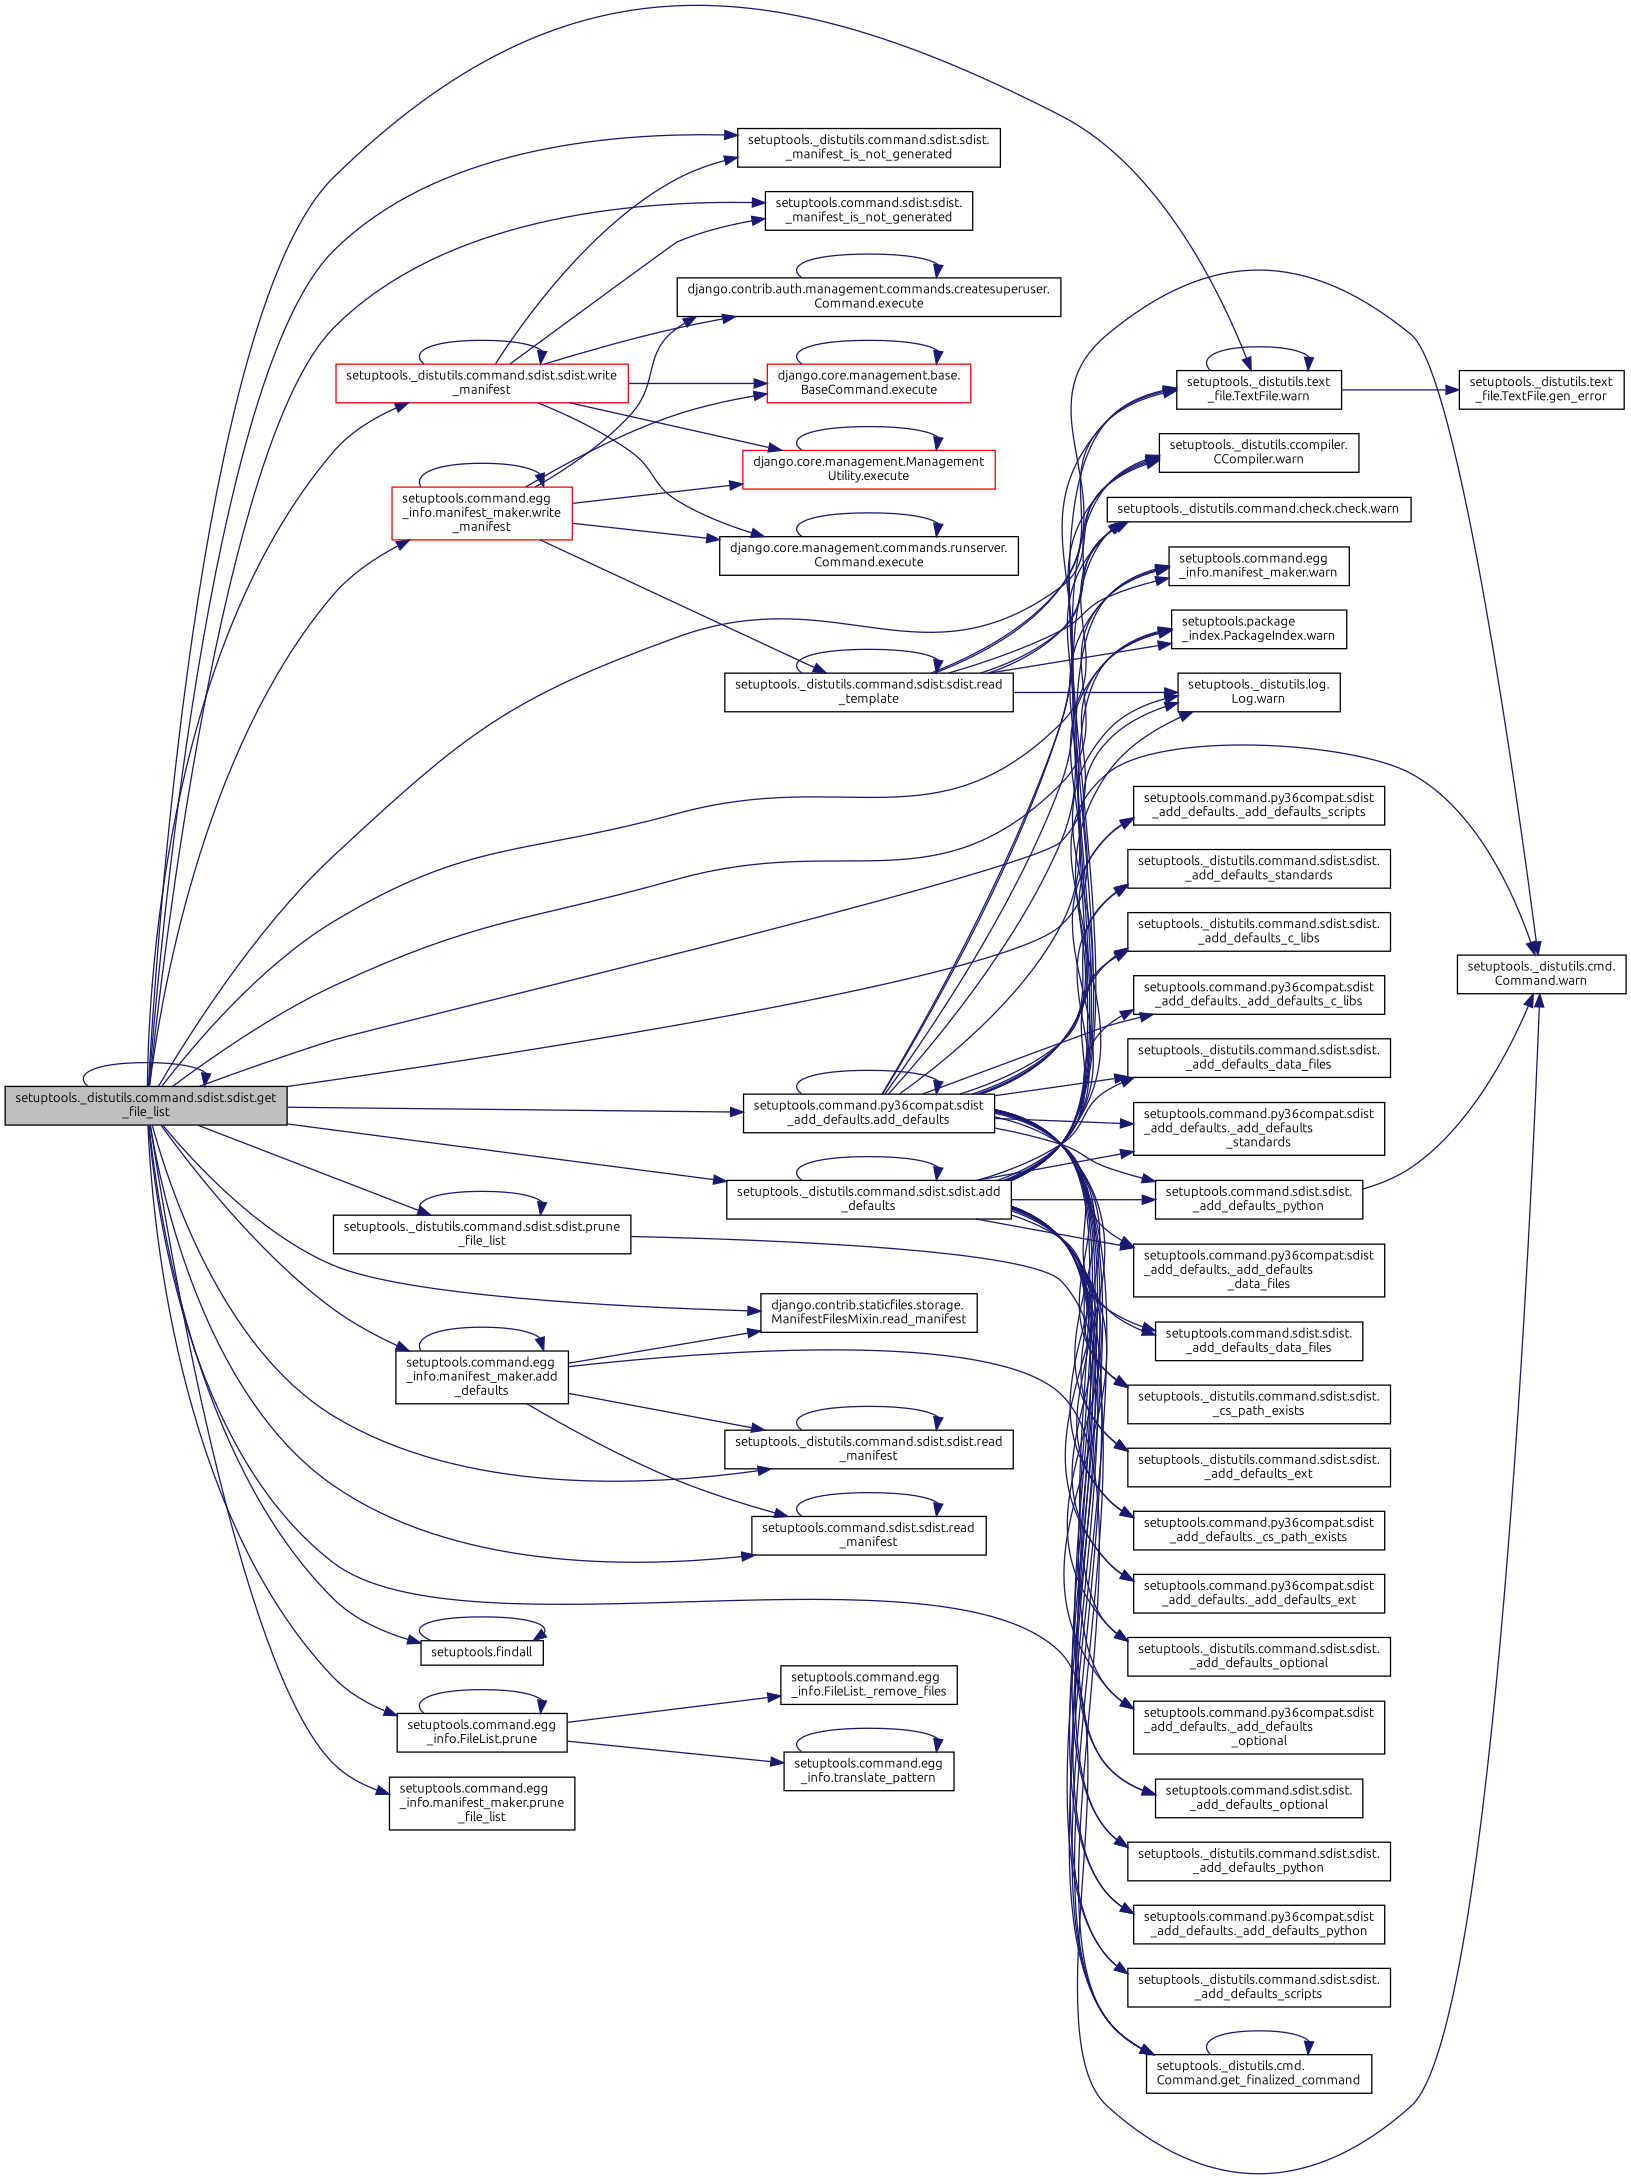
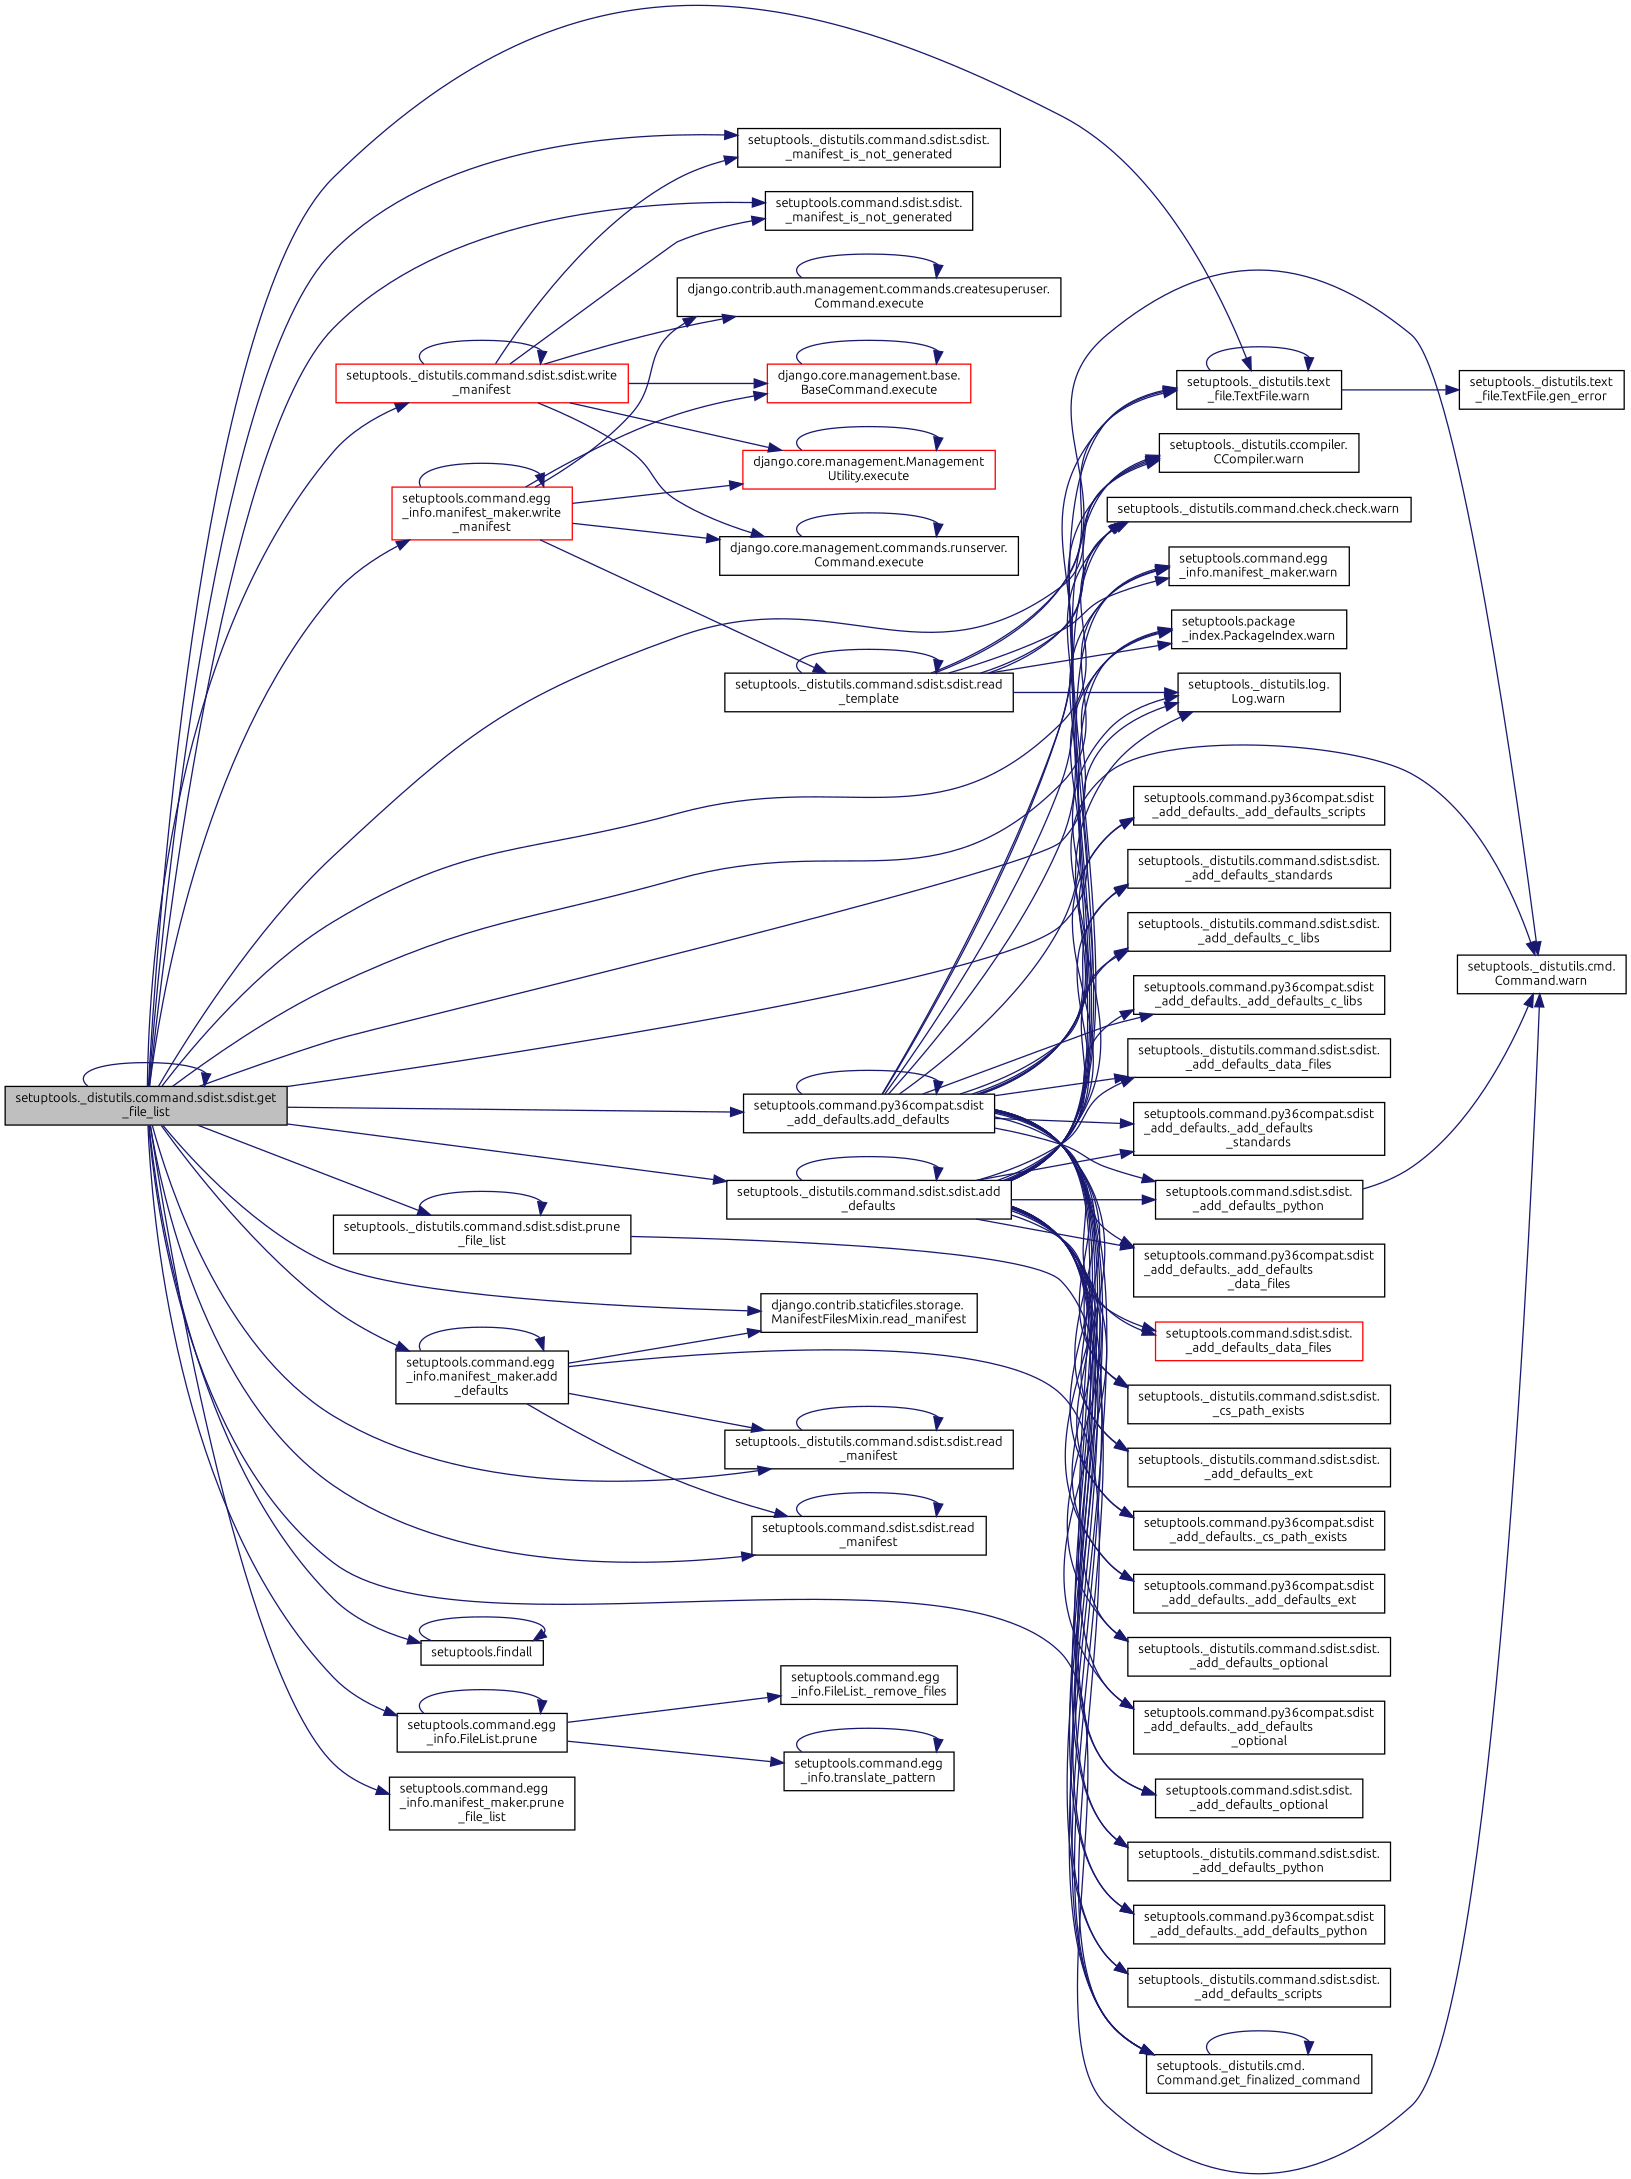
  digraph {
    fontname=Ubuntu
    rankdir=LR
    node [color=black fillcolor=white fontname=Ubuntu fontsize=10 shape=record style=filled]
    edge [color=midnightblue fontname=Ubuntu fontsize=10 labelfontname=Helvetica labelfontsize=10 style=solid]
    n1 [fillcolor=grey75 fontcolor=black height=0.2 label="setuptools._distutils.command.sdist.sdist.get\l_file_list" width=0.4]
    n2 [height=0.2 label="setuptools._distutils.command.sdist.sdist.\l_manifest_is_not_generated" width=0.4]
    n3 [height=0.2 label="setuptools.command.sdist.sdist.\l_manifest_is_not_generated" width=0.4]
    n4 [height=0.2 label="setuptools._distutils.command.sdist.sdist.add\l_defaults" width=0.4]
    n5 [height=0.2 label="setuptools._distutils.ccompiler.\lCCompiler.warn" width=0.4]
    n6 [height=0.2 label="setuptools._distutils.cmd.\lCommand.warn" width=0.4]
    n7 [height=0.2 label="setuptools._distutils.command.check.check.warn" width=0.4]
    n8 [height=0.2 label="setuptools.command.egg\l_info.manifest_maker.warn" width=0.4]
    n9 [height=0.2 label="setuptools._distutils.log.\lLog.warn" width=0.4]
    n10 [height=0.2 label="setuptools.package\l_index.PackageIndex.warn" width=0.4]
    n11 [height=0.2 label="setuptools._distutils.text\l_file.TextFile.warn" width=0.4]
    n12 [height=0.2 label="setuptools.command.egg\l_info.manifest_maker.add\l_defaults" width=0.4]
    n13 [height=0.2 label="django.contrib.staticfiles.storage.\lManifestFilesMixin.read_manifest" width=0.4]
    n14 [height=0.2 label="setuptools._distutils.command.sdist.sdist.read\l_manifest" width=0.4]
    n15 [height=0.2 label="setuptools.command.sdist.sdist.read\l_manifest" width=0.4]
    n16 [height=0.2 label="setuptools.command.py36compat.sdist\l_add_defaults.add_defaults" width=0.4]
    n17 [height=0.2 label="setuptools.findall" width=0.4]
    n18 [height=0.2 label="setuptools.command.egg\l_info.FileList.prune" width=0.4]
    n19 [height=0.2 label="setuptools._distutils.command.sdist.sdist.prune\l_file_list" width=0.4]
    n20 [height=0.2 label="setuptools.command.egg\l_info.manifest_maker.prune\l_file_list" width=0.4]
    n21 [color=red height=0.2 label="setuptools._distutils.command.sdist.sdist.write\l_manifest" width=0.4]
    n22 [color=red height=0.2 label="setuptools.command.egg\l_info.manifest_maker.write\l_manifest" width=0.4]
    n23 [height=0.2 label="setuptools._distutils.command.sdist.sdist.\l_add_defaults_c_libs" width=0.4]
    n24 [height=0.2 label="setuptools.command.py36compat.sdist\l_add_defaults._add_defaults_c_libs" width=0.4]
    n25 [height=0.2 label="setuptools._distutils.command.sdist.sdist.\l_add_defaults_data_files" width=0.4]
    n26 [height=0.2 label="setuptools.command.py36compat.sdist\l_add_defaults._add_defaults\l_data_files" width=0.4]
-   n27 [height=0.2 label="setuptools.command.sdist.sdist.\l_add_defaults_data_files" width=0.4]
+   n27 [color=red height=0.2 label="setuptools.command.sdist.sdist.\l_add_defaults_data_files" width=0.4]
    n28 [height=0.2 label="setuptools._distutils.command.sdist.sdist.\l_add_defaults_ext" width=0.4]
    n29 [height=0.2 label="setuptools.command.py36compat.sdist\l_add_defaults._add_defaults_ext" width=0.4]
    n30 [height=0.2 label="setuptools._distutils.command.sdist.sdist.\l_add_defaults_optional" width=0.4]
    n31 [height=0.2 label="setuptools.command.py36compat.sdist\l_add_defaults._add_defaults\l_optional" width=0.4]
    n32 [height=0.2 label="setuptools.command.sdist.sdist.\l_add_defaults_optional" width=0.4]
    n33 [height=0.2 label="setuptools._distutils.command.sdist.sdist.\l_add_defaults_python" width=0.4]
    n34 [height=0.2 label="setuptools.command.py36compat.sdist\l_add_defaults._add_defaults_python" width=0.4]
    n35 [height=0.2 label="setuptools.command.sdist.sdist.\l_add_defaults_python" width=0.4]
    n36 [height=0.2 label="setuptools._distutils.command.sdist.sdist.\l_add_defaults_scripts" width=0.4]
    n37 [height=0.2 label="setuptools.command.py36compat.sdist\l_add_defaults._add_defaults_scripts" width=0.4]
    n38 [height=0.2 label="setuptools._distutils.command.sdist.sdist.\l_add_defaults_standards" width=0.4]
    n39 [height=0.2 label="setuptools.command.py36compat.sdist\l_add_defaults._add_defaults\l_standards" width=0.4]
    n40 [height=0.2 label="setuptools._distutils.command.sdist.sdist.\l_cs_path_exists" width=0.4]
    n41 [height=0.2 label="setuptools.command.py36compat.sdist\l_add_defaults._cs_path_exists" width=0.4]
    n42 [height=0.2 label="setuptools._distutils.cmd.\lCommand.get_finalized_command" width=0.4]
    n43 [height=0.2 label="setuptools._distutils.text\l_file.TextFile.gen_error" width=0.4]
    n44 [height=0.2 label="setuptools.command.egg\l_info.FileList._remove_files" width=0.4]
    n45 [height=0.2 label="setuptools.command.egg\l_info.translate_pattern" width=0.4]
    n46 [height=0.2 label="setuptools._distutils.command.sdist.sdist.read\l_template" width=0.4]
    n47 [color=red height=0.2 label="django.core.management.Management\lUtility.execute" width=0.4]
    n48 [height=0.2 label="django.contrib.auth.management.commands.createsuperuser.\lCommand.execute" width=0.4]
    n49 [color=red height=0.2 label="django.core.management.base.\lBaseCommand.execute" width=0.4]
    n50 [height=0.2 label="django.core.management.commands.runserver.\lCommand.execute" width=0.4]
    n1 -> n1
    n1 -> n2
    n1 -> n3
    n1 -> n4
    n1 -> n5
    n1 -> n6
    n1 -> n7
    n1 -> n8
    n1 -> n9
    n1 -> n10
    n1 -> n11
    n1 -> n12
    n1 -> n13
    n1 -> n14
    n1 -> n15
    n1 -> n16
    n1 -> n17
    n1 -> n18
    n1 -> n19
    n1 -> n20
    n1 -> n21
    n1 -> n22
    n4 -> n4
    n4 -> n5
    n4 -> n7
    n4 -> n8
    n4 -> n9
    n4 -> n10
    n4 -> n11
    n4 -> n23
    n4 -> n24
    n4 -> n25
    n4 -> n26
    n4 -> n27
    n4 -> n28
    n4 -> n29
    n4 -> n30
    n4 -> n31
    n4 -> n32
    n4 -> n33
    n4 -> n34
    n4 -> n35
    n4 -> n36
    n4 -> n37
    n4 -> n38
    n4 -> n39
    n4 -> n40
    n4 -> n41
    n4 -> n42
    n11 -> n11
    n11 -> n43
    n12 -> n12
    n12 -> n13
    n12 -> n14
    n12 -> n15
    n12 -> n42
    n14 -> n14
    n15 -> n15
    n16 -> n5
    n16 -> n6
    n16 -> n7
    n16 -> n8
    n16 -> n9
    n16 -> n10
    n16 -> n11
    n16 -> n16
    n16 -> n23
    n16 -> n24
    n16 -> n25
    n16 -> n26
    n16 -> n27
    n16 -> n28
    n16 -> n29
    n16 -> n30
    n16 -> n31
    n16 -> n32
    n16 -> n33
    n16 -> n34
    n16 -> n35
    n16 -> n36
    n16 -> n37
    n16 -> n38
    n16 -> n39
    n16 -> n40
    n16 -> n41
    n16 -> n42
    n17 -> n17
    n18 -> n18
    n18 -> n44
    n18 -> n45
    n19 -> n19
    n19 -> n42
    n21 -> n2
    n21 -> n3
    n21 -> n21
    n21 -> n47
    n21 -> n48
    n21 -> n49
    n21 -> n50
    n22 -> n22
    n22 -> n46
    n22 -> n47
    n22 -> n48
    n22 -> n49
    n22 -> n50
    n35 -> n6
    n42 -> n42
    n45 -> n45
    n46 -> n5
    n46 -> n6
    n46 -> n7
    n46 -> n8
    n46 -> n9
    n46 -> n10
    n46 -> n11
    n46 -> n46
    n47 -> n47
    n48 -> n48
    n49 -> n49
    n50 -> n50
  }
